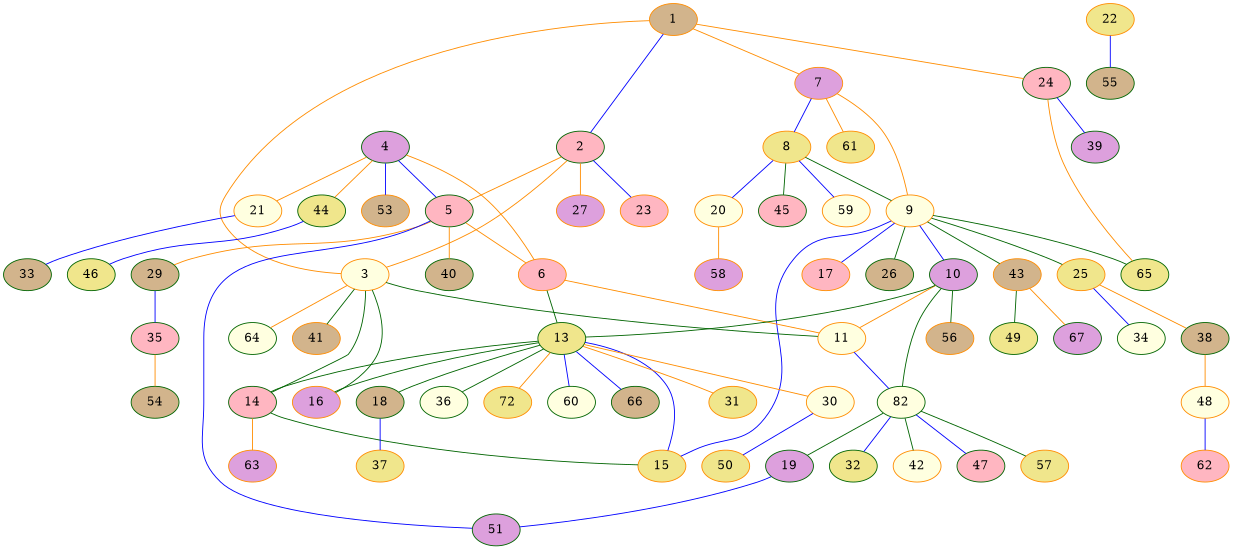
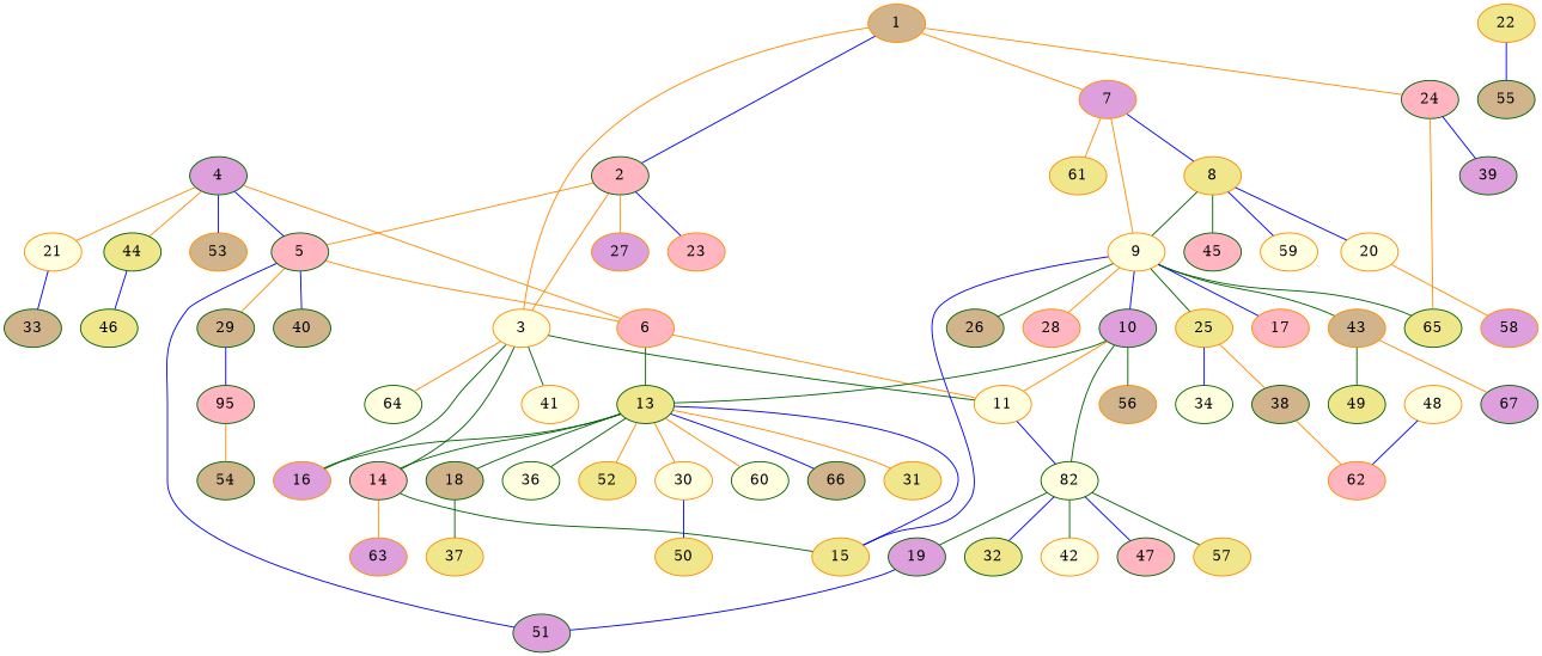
  graph {
    node [color=darkorange fillcolor=khaki style=filled]
    edge [color=darkorange]
    1 [fillcolor=tan]
    2 [color=darkgreen fillcolor=lightpink]
    3 [fillcolor=lightyellow]
    7 [fillcolor=plum]
    24 [color=darkgreen fillcolor=lightpink]
    5 [color=darkgreen fillcolor=lightpink]
    23 [fillcolor=lightpink]
    27 [fillcolor=plum]
    11 [fillcolor=lightyellow]
    14 [color=darkgreen fillcolor=lightpink]
    16 [fillcolor=plum]
-   41 [fillcolor=tan]
+   41 [fillcolor=lightyellow]
    64 [color=darkgreen fillcolor=lightyellow]
    8
    9 [fillcolor=lightyellow]
    61
    65 [color=darkgreen]
    39 [color=darkgreen fillcolor=plum]
    6 [fillcolor=lightpink]
    29 [color=darkgreen fillcolor=tan]
    40 [color=darkgreen fillcolor=tan]
    51 [color=darkgreen fillcolor=plum]
    55 [color=darkgreen fillcolor=tan]
    22
    n25 [color=darkgreen fillcolor=lightyellow label=82]
    15
    63 [fillcolor=plum]
    4 [color=darkgreen fillcolor=plum]
    21 [fillcolor=lightyellow]
    44 [color=darkgreen]
    53 [fillcolor=tan]
    13 [color=darkgreen]
    33 [color=darkgreen fillcolor=tan]
    46 [color=darkgreen]
-   35 [color=darkgreen fillcolor=lightpink]
+   35 [color=darkgreen fillcolor=lightpink label=95]
    20 [fillcolor=lightyellow]
    45 [color=darkgreen fillcolor=lightpink]
    59 [fillcolor=lightyellow]
    18 [color=darkgreen fillcolor=tan]
    30 [fillcolor=lightyellow]
    31
    36 [color=darkgreen fillcolor=lightyellow]
-   52 [label=72]
+   52
    60 [color=darkgreen fillcolor=lightyellow]
    66 [color=darkgreen fillcolor=tan]
    10 [color=darkgreen fillcolor=plum]
    17 [fillcolor=lightpink]
    25
    26 [color=darkgreen fillcolor=tan]
+   28 [fillcolor=lightpink]
    43 [fillcolor=tan]
    58 [fillcolor=plum]
    56 [fillcolor=tan]
    34 [color=darkgreen fillcolor=lightyellow]
    38 [color=darkgreen fillcolor=tan]
    49 [color=darkgreen]
    67 [color=darkgreen fillcolor=plum]
    19 [color=darkgreen fillcolor=plum]
    32 [color=darkgreen]
    42 [fillcolor=lightyellow]
    47 [color=darkgreen fillcolor=lightpink]
    57
    37
    50
    48 [fillcolor=lightyellow]
    54 [color=darkgreen fillcolor=tan]
    62 [fillcolor=lightpink]
    1 -- 2 [color=blue]
    1 -- 3
    1 -- 7
    1 -- 24
    2 -- 3
    2 -- 5
    2 -- 23 [color=blue]
    2 -- 27
    3 -- 11 [color=darkgreen]
    3 -- 14 [color=darkgreen]
    3 -- 16 [color=darkgreen]
    3 -- 41 [color=darkgreen]
    3 -- 64
    7 -- 8 [color=blue]
    7 -- 9
    7 -- 61
    24 -- 65
    24 -- 39 [color=blue]
    5 -- 6
    5 -- 29
-   5 -- 40
+   5 -- 40 [color=blue]
    5 -- 51 [color=blue]
    11 -- n25 [color=blue]
    14 -- 15 [color=darkgreen]
    14 -- 63
    8 -- 9 [color=darkgreen]
    8 -- 20 [color=blue]
    8 -- 45 [color=darkgreen]
    8 -- 59 [color=blue]
    9 -- 65 [color=darkgreen]
    9 -- 15 [color=blue]
    9 -- 10 [color=blue]
    9 -- 17 [color=blue]
    9 -- 25 [color=darkgreen]
    9 -- 26 [color=darkgreen]
+   9 -- 28
    9 -- 43 [color=darkgreen]
    6 -- 11
    6 -- 13 [color=darkgreen]
    29 -- 35 [color=blue]
    22 -- 55 [color=blue]
    n25 -- 19 [color=darkgreen]
    n25 -- 32 [color=blue]
    n25 -- 42 [color=darkgreen]
    n25 -- 47 [color=blue]
    n25 -- 57 [color=darkgreen]
    4 -- 5 [color=blue]
    4 -- 6
    4 -- 21
    4 -- 44
    4 -- 53 [color=blue]
    21 -- 33 [color=blue]
    44 -- 46 [color=blue]
    13 -- 14 [color=darkgreen]
    13 -- 16 [color=darkgreen]
    13 -- 15 [color=blue]
    13 -- 18 [color=darkgreen]
    13 -- 30
    13 -- 31
    13 -- 36 [color=darkgreen]
    13 -- 52
-   13 -- 60 [color=blue]
+   13 -- 60
    13 -- 66 [color=blue]
    35 -- 54
    20 -- 58
-   18 -- 37 [color=blue]
+   18 -- 37 [color=darkgreen]
    30 -- 50 [color=blue]
    10 -- 11
    10 -- n25 [color=darkgreen]
    10 -- 13 [color=darkgreen]
    10 -- 56 [color=darkgreen]
    25 -- 34 [color=blue]
    25 -- 38
    43 -- 49 [color=darkgreen]
    43 -- 67
-   38 -- 48
+   38 -- 62
    19 -- 51 [color=blue]
    48 -- 62 [color=blue]
  }
